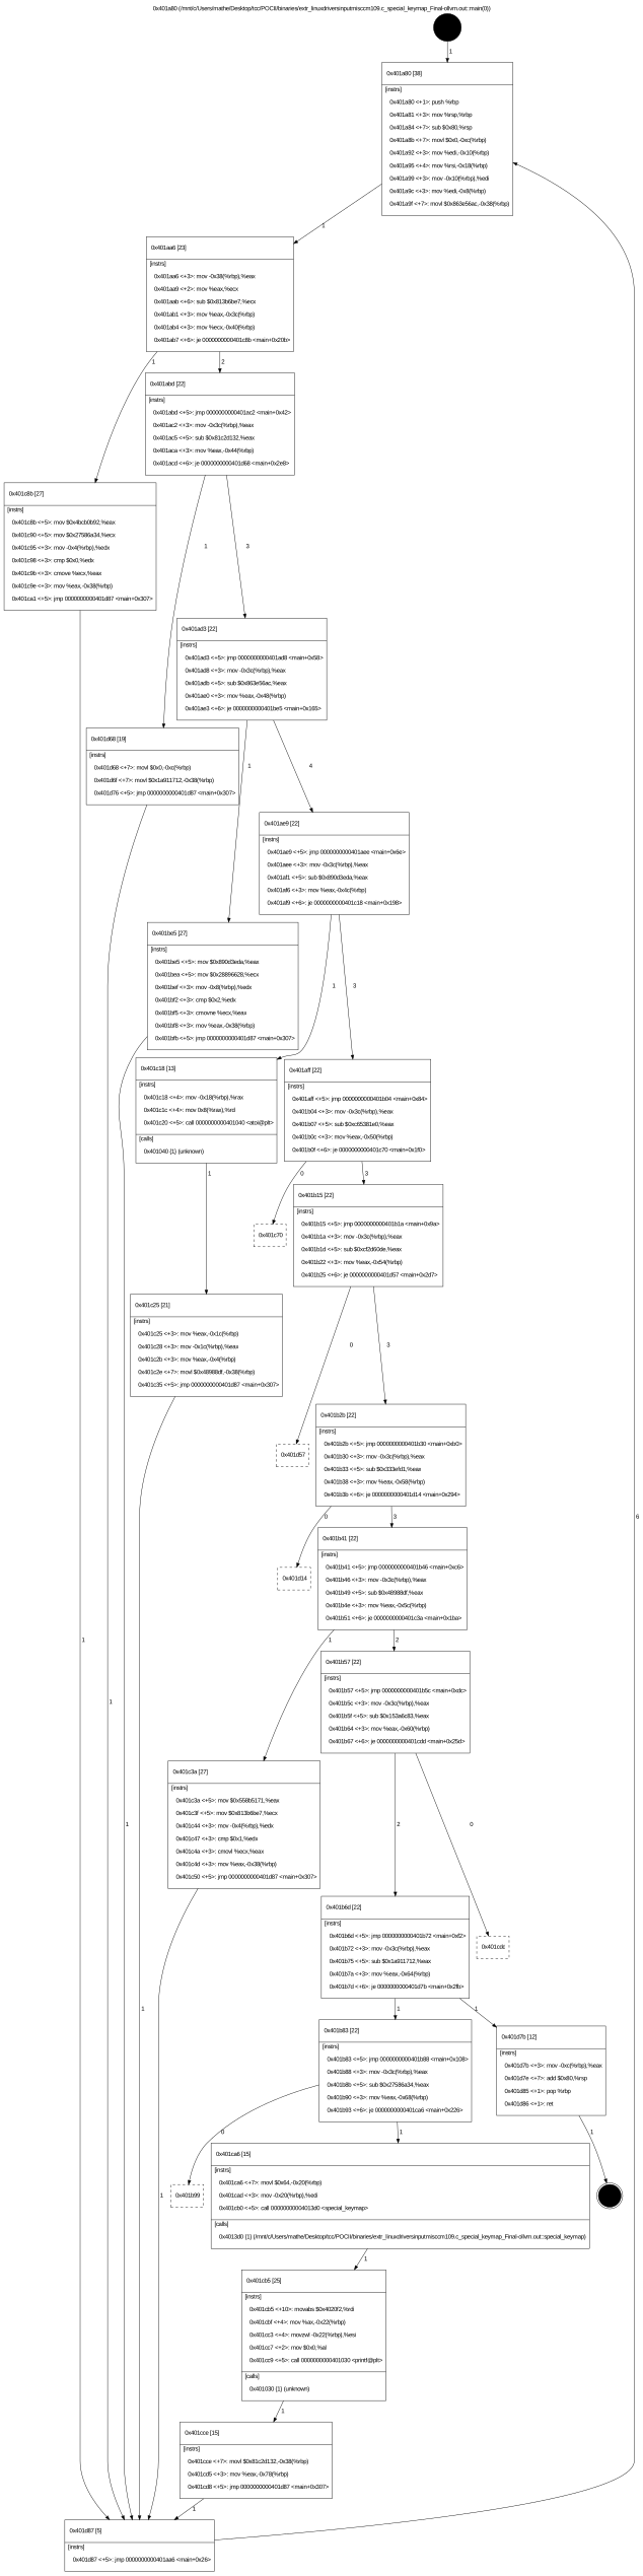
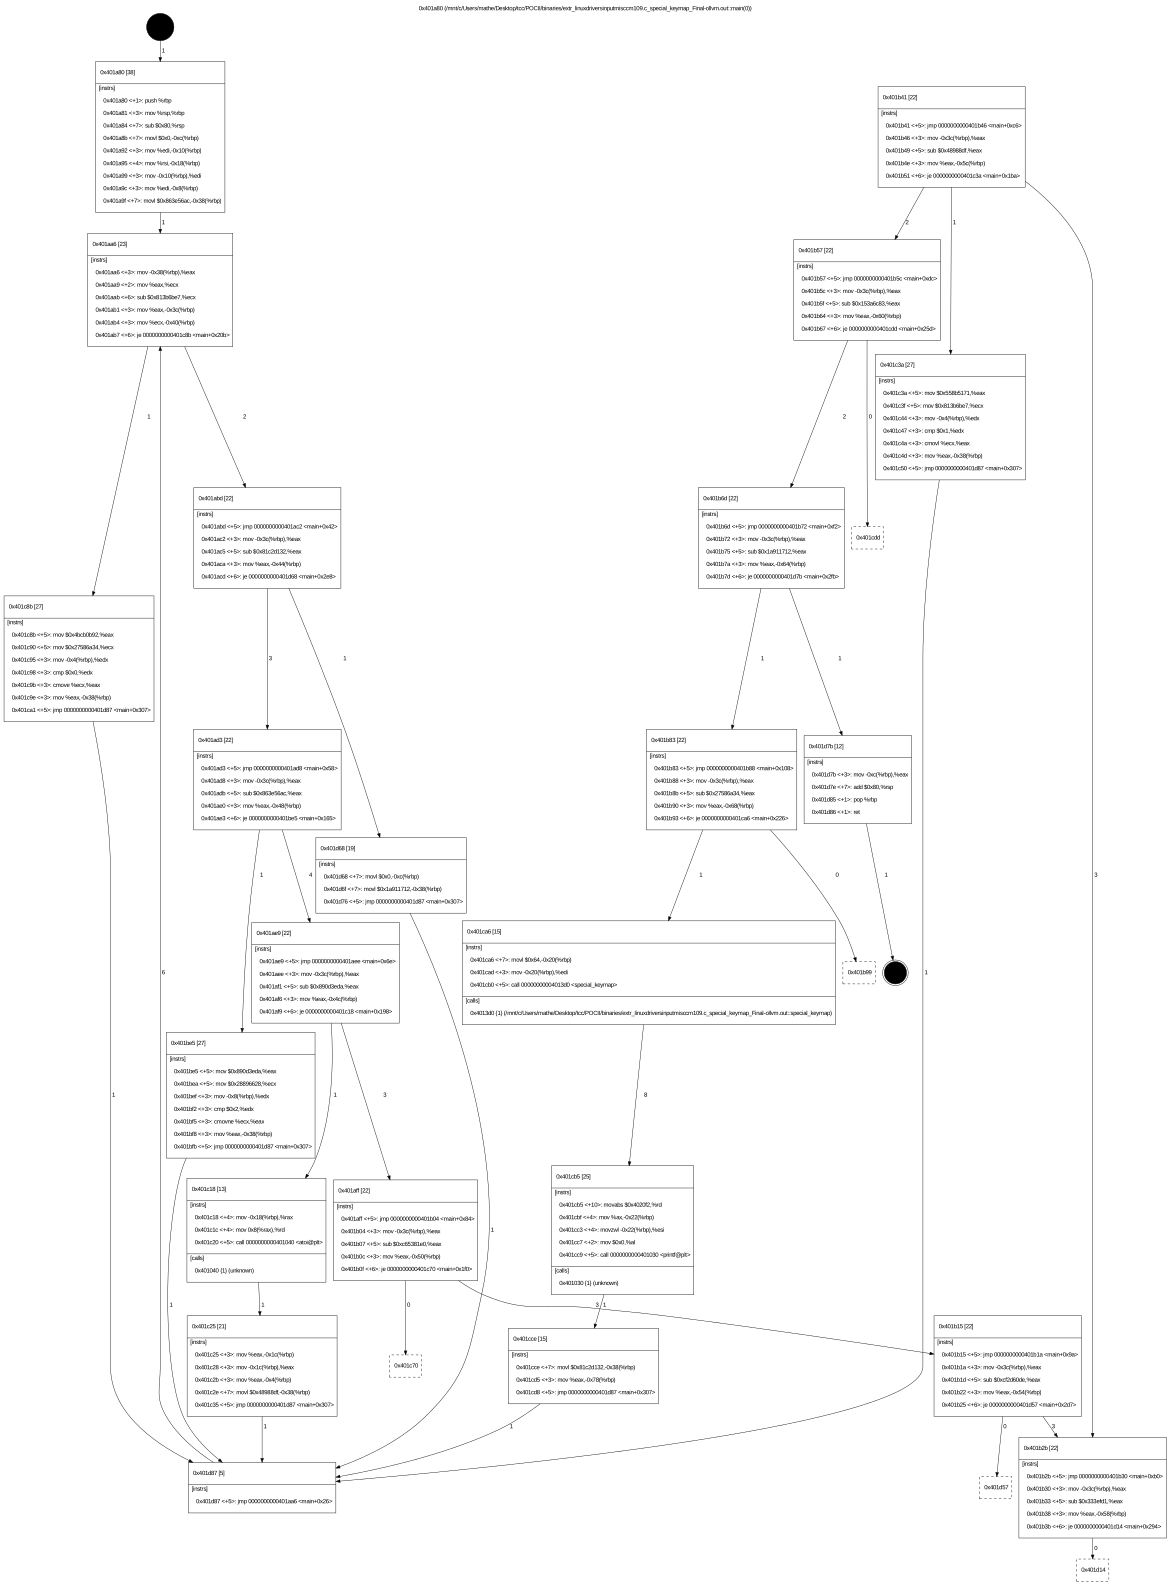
  digraph {
    fontname="Liberation Sans"
    label="0x401a80 (/mnt/c/Users/mathe/Desktop/tcc/POCII/binaries/extr_linuxdriversinputmisccm109.c_special_keymap_Final-ollvm.out::main(0))"
    labelloc=t
    node [fontname="Liberation Sans" shape=record]
    edge [fontname="Liberation Sans"]
    Entry [fillcolor=black height=0.3 shape=circle style=filled width=0.3]
    n2 [label="{\n     0x401a80 [38]\l\n     | [instrs]\l\n     &nbsp;&nbsp;0x401a80 \<+1\>: push %rbp\l\n     &nbsp;&nbsp;0x401a81 \<+3\>: mov %rsp,%rbp\l\n     &nbsp;&nbsp;0x401a84 \<+7\>: sub $0x80,%rsp\l\n     &nbsp;&nbsp;0x401a8b \<+7\>: movl $0x0,-0xc(%rbp)\l\n     &nbsp;&nbsp;0x401a92 \<+3\>: mov %edi,-0x10(%rbp)\l\n     &nbsp;&nbsp;0x401a95 \<+4\>: mov %rsi,-0x18(%rbp)\l\n     &nbsp;&nbsp;0x401a99 \<+3\>: mov -0x10(%rbp),%edi\l\n     &nbsp;&nbsp;0x401a9c \<+3\>: mov %edi,-0x8(%rbp)\l\n     &nbsp;&nbsp;0x401a9f \<+7\>: movl $0x863e56ac,-0x38(%rbp)\l\n  }"]
    n3 [label="{\n     0x401aa6 [23]\l\n     | [instrs]\l\n     &nbsp;&nbsp;0x401aa6 \<+3\>: mov -0x38(%rbp),%eax\l\n     &nbsp;&nbsp;0x401aa9 \<+2\>: mov %eax,%ecx\l\n     &nbsp;&nbsp;0x401aab \<+6\>: sub $0x813b6be7,%ecx\l\n     &nbsp;&nbsp;0x401ab1 \<+3\>: mov %eax,-0x3c(%rbp)\l\n     &nbsp;&nbsp;0x401ab4 \<+3\>: mov %ecx,-0x40(%rbp)\l\n     &nbsp;&nbsp;0x401ab7 \<+6\>: je 0000000000401c8b \<main+0x20b\>\l\n  }"]
    n4 [label="{\n     0x401c8b [27]\l\n     | [instrs]\l\n     &nbsp;&nbsp;0x401c8b \<+5\>: mov $0x4bcb0b92,%eax\l\n     &nbsp;&nbsp;0x401c90 \<+5\>: mov $0x27586a34,%ecx\l\n     &nbsp;&nbsp;0x401c95 \<+3\>: mov -0x4(%rbp),%edx\l\n     &nbsp;&nbsp;0x401c98 \<+3\>: cmp $0x0,%edx\l\n     &nbsp;&nbsp;0x401c9b \<+3\>: cmove %ecx,%eax\l\n     &nbsp;&nbsp;0x401c9e \<+3\>: mov %eax,-0x38(%rbp)\l\n     &nbsp;&nbsp;0x401ca1 \<+5\>: jmp 0000000000401d87 \<main+0x307\>\l\n  }"]
    n5 [label="{\n     0x401abd [22]\l\n     | [instrs]\l\n     &nbsp;&nbsp;0x401abd \<+5\>: jmp 0000000000401ac2 \<main+0x42\>\l\n     &nbsp;&nbsp;0x401ac2 \<+3\>: mov -0x3c(%rbp),%eax\l\n     &nbsp;&nbsp;0x401ac5 \<+5\>: sub $0x81c2d132,%eax\l\n     &nbsp;&nbsp;0x401aca \<+3\>: mov %eax,-0x44(%rbp)\l\n     &nbsp;&nbsp;0x401acd \<+6\>: je 0000000000401d68 \<main+0x2e8\>\l\n  }"]
    n6 [label="{\n     0x401d87 [5]\l\n     | [instrs]\l\n     &nbsp;&nbsp;0x401d87 \<+5\>: jmp 0000000000401aa6 \<main+0x26\>\l\n  }"]
    n7 [label="{\n     0x401d68 [19]\l\n     | [instrs]\l\n     &nbsp;&nbsp;0x401d68 \<+7\>: movl $0x0,-0xc(%rbp)\l\n     &nbsp;&nbsp;0x401d6f \<+7\>: movl $0x1a911712,-0x38(%rbp)\l\n     &nbsp;&nbsp;0x401d76 \<+5\>: jmp 0000000000401d87 \<main+0x307\>\l\n  }"]
    n8 [label="{\n     0x401ad3 [22]\l\n     | [instrs]\l\n     &nbsp;&nbsp;0x401ad3 \<+5\>: jmp 0000000000401ad8 \<main+0x58\>\l\n     &nbsp;&nbsp;0x401ad8 \<+3\>: mov -0x3c(%rbp),%eax\l\n     &nbsp;&nbsp;0x401adb \<+5\>: sub $0x863e56ac,%eax\l\n     &nbsp;&nbsp;0x401ae0 \<+3\>: mov %eax,-0x48(%rbp)\l\n     &nbsp;&nbsp;0x401ae3 \<+6\>: je 0000000000401be5 \<main+0x165\>\l\n  }"]
    n9 [label="{\n     0x401be5 [27]\l\n     | [instrs]\l\n     &nbsp;&nbsp;0x401be5 \<+5\>: mov $0x890d3eda,%eax\l\n     &nbsp;&nbsp;0x401bea \<+5\>: mov $0x28896628,%ecx\l\n     &nbsp;&nbsp;0x401bef \<+3\>: mov -0x8(%rbp),%edx\l\n     &nbsp;&nbsp;0x401bf2 \<+3\>: cmp $0x2,%edx\l\n     &nbsp;&nbsp;0x401bf5 \<+3\>: cmovne %ecx,%eax\l\n     &nbsp;&nbsp;0x401bf8 \<+3\>: mov %eax,-0x38(%rbp)\l\n     &nbsp;&nbsp;0x401bfb \<+5\>: jmp 0000000000401d87 \<main+0x307\>\l\n  }"]
    n10 [label="{\n     0x401ae9 [22]\l\n     | [instrs]\l\n     &nbsp;&nbsp;0x401ae9 \<+5\>: jmp 0000000000401aee \<main+0x6e\>\l\n     &nbsp;&nbsp;0x401aee \<+3\>: mov -0x3c(%rbp),%eax\l\n     &nbsp;&nbsp;0x401af1 \<+5\>: sub $0x890d3eda,%eax\l\n     &nbsp;&nbsp;0x401af6 \<+3\>: mov %eax,-0x4c(%rbp)\l\n     &nbsp;&nbsp;0x401af9 \<+6\>: je 0000000000401c18 \<main+0x198\>\l\n  }"]
    Exit [fillcolor=black height=0.3 peripheries=2 shape=circle style=filled width=0.3]
    n12 [label="{\n     0x401c18 [13]\l\n     | [instrs]\l\n     &nbsp;&nbsp;0x401c18 \<+4\>: mov -0x18(%rbp),%rax\l\n     &nbsp;&nbsp;0x401c1c \<+4\>: mov 0x8(%rax),%rdi\l\n     &nbsp;&nbsp;0x401c20 \<+5\>: call 0000000000401040 \<atoi@plt\>\l\n     | [calls]\l\n     &nbsp;&nbsp;0x401040 \{1\} (unknown)\l\n  }"]
    n13 [label="{\n     0x401aff [22]\l\n     | [instrs]\l\n     &nbsp;&nbsp;0x401aff \<+5\>: jmp 0000000000401b04 \<main+0x84\>\l\n     &nbsp;&nbsp;0x401b04 \<+3\>: mov -0x3c(%rbp),%eax\l\n     &nbsp;&nbsp;0x401b07 \<+5\>: sub $0xc65381e0,%eax\l\n     &nbsp;&nbsp;0x401b0c \<+3\>: mov %eax,-0x50(%rbp)\l\n     &nbsp;&nbsp;0x401b0f \<+6\>: je 0000000000401c70 \<main+0x1f0\>\l\n  }"]
    n14 [label="{\n     0x401cce [15]\l\n     | [instrs]\l\n     &nbsp;&nbsp;0x401cce \<+7\>: movl $0x81c2d132,-0x38(%rbp)\l\n     &nbsp;&nbsp;0x401cd5 \<+3\>: mov %eax,-0x78(%rbp)\l\n     &nbsp;&nbsp;0x401cd8 \<+5\>: jmp 0000000000401d87 \<main+0x307\>\l\n  }"]
    n15 [label="{\n     0x401c25 [21]\l\n     | [instrs]\l\n     &nbsp;&nbsp;0x401c25 \<+3\>: mov %eax,-0x1c(%rbp)\l\n     &nbsp;&nbsp;0x401c28 \<+3\>: mov -0x1c(%rbp),%eax\l\n     &nbsp;&nbsp;0x401c2b \<+3\>: mov %eax,-0x4(%rbp)\l\n     &nbsp;&nbsp;0x401c2e \<+7\>: movl $0x48988df,-0x38(%rbp)\l\n     &nbsp;&nbsp;0x401c35 \<+5\>: jmp 0000000000401d87 \<main+0x307\>\l\n  }"]
    n16 [label="{\n     0x401c70\l\n  }" style=dashed]
    n17 [label="{\n     0x401b15 [22]\l\n     | [instrs]\l\n     &nbsp;&nbsp;0x401b15 \<+5\>: jmp 0000000000401b1a \<main+0x9a\>\l\n     &nbsp;&nbsp;0x401b1a \<+3\>: mov -0x3c(%rbp),%eax\l\n     &nbsp;&nbsp;0x401b1d \<+5\>: sub $0xcf2d60de,%eax\l\n     &nbsp;&nbsp;0x401b22 \<+3\>: mov %eax,-0x54(%rbp)\l\n     &nbsp;&nbsp;0x401b25 \<+6\>: je 0000000000401d57 \<main+0x2d7\>\l\n  }"]
    n18 [label="{\n     0x401cb5 [25]\l\n     | [instrs]\l\n     &nbsp;&nbsp;0x401cb5 \<+10\>: movabs $0x4020f2,%rdi\l\n     &nbsp;&nbsp;0x401cbf \<+4\>: mov %ax,-0x22(%rbp)\l\n     &nbsp;&nbsp;0x401cc3 \<+4\>: movzwl -0x22(%rbp),%esi\l\n     &nbsp;&nbsp;0x401cc7 \<+2\>: mov $0x0,%al\l\n     &nbsp;&nbsp;0x401cc9 \<+5\>: call 0000000000401030 \<printf@plt\>\l\n     | [calls]\l\n     &nbsp;&nbsp;0x401030 \{1\} (unknown)\l\n  }"]
    n19 [label="{\n     0x401d57\l\n  }" style=dashed]
    n20 [label="{\n     0x401b2b [22]\l\n     | [instrs]\l\n     &nbsp;&nbsp;0x401b2b \<+5\>: jmp 0000000000401b30 \<main+0xb0\>\l\n     &nbsp;&nbsp;0x401b30 \<+3\>: mov -0x3c(%rbp),%eax\l\n     &nbsp;&nbsp;0x401b33 \<+5\>: sub $0x333efd1,%eax\l\n     &nbsp;&nbsp;0x401b38 \<+3\>: mov %eax,-0x58(%rbp)\l\n     &nbsp;&nbsp;0x401b3b \<+6\>: je 0000000000401d14 \<main+0x294\>\l\n  }"]
    n21 [label="{\n     0x401b99\l\n  }" style=dashed]
    n22 [label="{\n     0x401d14\l\n  }" style=dashed]
    n23 [label="{\n     0x401b41 [22]\l\n     | [instrs]\l\n     &nbsp;&nbsp;0x401b41 \<+5\>: jmp 0000000000401b46 \<main+0xc6\>\l\n     &nbsp;&nbsp;0x401b46 \<+3\>: mov -0x3c(%rbp),%eax\l\n     &nbsp;&nbsp;0x401b49 \<+5\>: sub $0x48988df,%eax\l\n     &nbsp;&nbsp;0x401b4e \<+3\>: mov %eax,-0x5c(%rbp)\l\n     &nbsp;&nbsp;0x401b51 \<+6\>: je 0000000000401c3a \<main+0x1ba\>\l\n  }"]
    n24 [label="{\n     0x401ca6 [15]\l\n     | [instrs]\l\n     &nbsp;&nbsp;0x401ca6 \<+7\>: movl $0x64,-0x20(%rbp)\l\n     &nbsp;&nbsp;0x401cad \<+3\>: mov -0x20(%rbp),%edi\l\n     &nbsp;&nbsp;0x401cb0 \<+5\>: call 00000000004013d0 \<special_keymap\>\l\n     | [calls]\l\n     &nbsp;&nbsp;0x4013d0 \{1\} (/mnt/c/Users/mathe/Desktop/tcc/POCII/binaries/extr_linuxdriversinputmisccm109.c_special_keymap_Final-ollvm.out::special_keymap)\l\n  }"]
    n25 [label="{\n     0x401c3a [27]\l\n     | [instrs]\l\n     &nbsp;&nbsp;0x401c3a \<+5\>: mov $0x558b5171,%eax\l\n     &nbsp;&nbsp;0x401c3f \<+5\>: mov $0x813b6be7,%ecx\l\n     &nbsp;&nbsp;0x401c44 \<+3\>: mov -0x4(%rbp),%edx\l\n     &nbsp;&nbsp;0x401c47 \<+3\>: cmp $0x1,%edx\l\n     &nbsp;&nbsp;0x401c4a \<+3\>: cmovl %ecx,%eax\l\n     &nbsp;&nbsp;0x401c4d \<+3\>: mov %eax,-0x38(%rbp)\l\n     &nbsp;&nbsp;0x401c50 \<+5\>: jmp 0000000000401d87 \<main+0x307\>\l\n  }"]
    n26 [label="{\n     0x401b57 [22]\l\n     | [instrs]\l\n     &nbsp;&nbsp;0x401b57 \<+5\>: jmp 0000000000401b5c \<main+0xdc\>\l\n     &nbsp;&nbsp;0x401b5c \<+3\>: mov -0x3c(%rbp),%eax\l\n     &nbsp;&nbsp;0x401b5f \<+5\>: sub $0x153a6c83,%eax\l\n     &nbsp;&nbsp;0x401b64 \<+3\>: mov %eax,-0x60(%rbp)\l\n     &nbsp;&nbsp;0x401b67 \<+6\>: je 0000000000401cdd \<main+0x25d\>\l\n  }"]
    n27 [label="{\n     0x401b83 [22]\l\n     | [instrs]\l\n     &nbsp;&nbsp;0x401b83 \<+5\>: jmp 0000000000401b88 \<main+0x108\>\l\n     &nbsp;&nbsp;0x401b88 \<+3\>: mov -0x3c(%rbp),%eax\l\n     &nbsp;&nbsp;0x401b8b \<+5\>: sub $0x27586a34,%eax\l\n     &nbsp;&nbsp;0x401b90 \<+3\>: mov %eax,-0x68(%rbp)\l\n     &nbsp;&nbsp;0x401b93 \<+6\>: je 0000000000401ca6 \<main+0x226\>\l\n  }"]
    n28 [label="{\n     0x401b6d [22]\l\n     | [instrs]\l\n     &nbsp;&nbsp;0x401b6d \<+5\>: jmp 0000000000401b72 \<main+0xf2\>\l\n     &nbsp;&nbsp;0x401b72 \<+3\>: mov -0x3c(%rbp),%eax\l\n     &nbsp;&nbsp;0x401b75 \<+5\>: sub $0x1a911712,%eax\l\n     &nbsp;&nbsp;0x401b7a \<+3\>: mov %eax,-0x64(%rbp)\l\n     &nbsp;&nbsp;0x401b7d \<+6\>: je 0000000000401d7b \<main+0x2fb\>\l\n  }"]
    n29 [label="{\n     0x401cdd\l\n  }" style=dashed]
    n30 [label="{\n     0x401d7b [12]\l\n     | [instrs]\l\n     &nbsp;&nbsp;0x401d7b \<+3\>: mov -0xc(%rbp),%eax\l\n     &nbsp;&nbsp;0x401d7e \<+7\>: add $0x80,%rsp\l\n     &nbsp;&nbsp;0x401d85 \<+1\>: pop %rbp\l\n     &nbsp;&nbsp;0x401d86 \<+1\>: ret\l\n  }"]
    Entry -> n2 [label=" 1"]
    n2 -> n3 [label=" 1"]
    n3 -> n4 [label=" 1"]
    n3 -> n5 [label=" 2"]
    n4 -> n6 [label=" 1"]
    n5 -> n7 [label=" 1"]
    n5 -> n8 [label=" 3"]
-   n6 -> n2 [label=" 6"]
+   n6 -> n3 [label=" 6"]
    n7 -> n6 [label=" 1"]
    n8 -> n9 [label=" 1"]
    n8 -> n10 [label=" 4"]
    n9 -> n6 [label=" 1"]
    n10 -> n12 [label=" 1"]
    n10 -> n13 [label=" 3"]
    n12 -> n15 [label=" 1"]
    n13 -> n16 [label=" 0"]
    n13 -> n17 [label=" 3"]
    n14 -> n6 [label=" 1"]
    n15 -> n6 [label=" 1"]
    n17 -> n19 [label=" 0"]
    n17 -> n20 [label=" 3"]
    n18 -> n14 [label=" 1"]
    n20 -> n22 [label=" 0"]
-   n20 -> n23 [label=" 3"]
+   n23 -> n20 [label=" 3"]
    n23 -> n25 [label=" 1"]
    n23 -> n26 [label=" 2"]
-   n24 -> n18 [label=" 1"]
+   n24 -> n18 [label=" 8"]
    n25 -> n6 [label=" 1"]
    n26 -> n28 [label=" 2"]
    n26 -> n29 [label=" 0"]
    n27 -> n21 [label=" 0"]
    n27 -> n24 [label=" 1"]
    n28 -> n27 [label=" 1"]
    n28 -> n30 [label=" 1"]
    n30 -> Exit [label=" 1"]
  }
